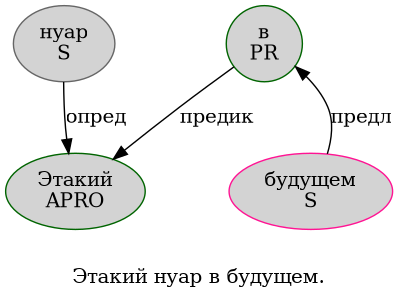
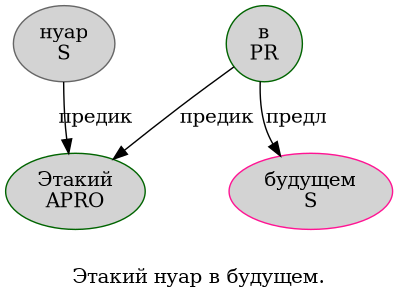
  digraph {
    label="Этакий нуар в будущем."
    node [color=darkgreen fillcolor=lightgray penwidth=1 shape=ellipse style=filled]
    n1 [label="Этакий\nAPRO"]
    n2 [color=gray40 label="нуар\nS"]
    n3 [label="в\nPR"]
    n4 [color=deeppink label="будущем\nS"]
-   n2 -> n1 [label="опред"]
+   n2 -> n1 [label="предик"]
    n3 -> n1 [label="предик"]
-   n4 -> n3 [label="предл"]
+   n3 -> n4 [label="предл"]
  }
